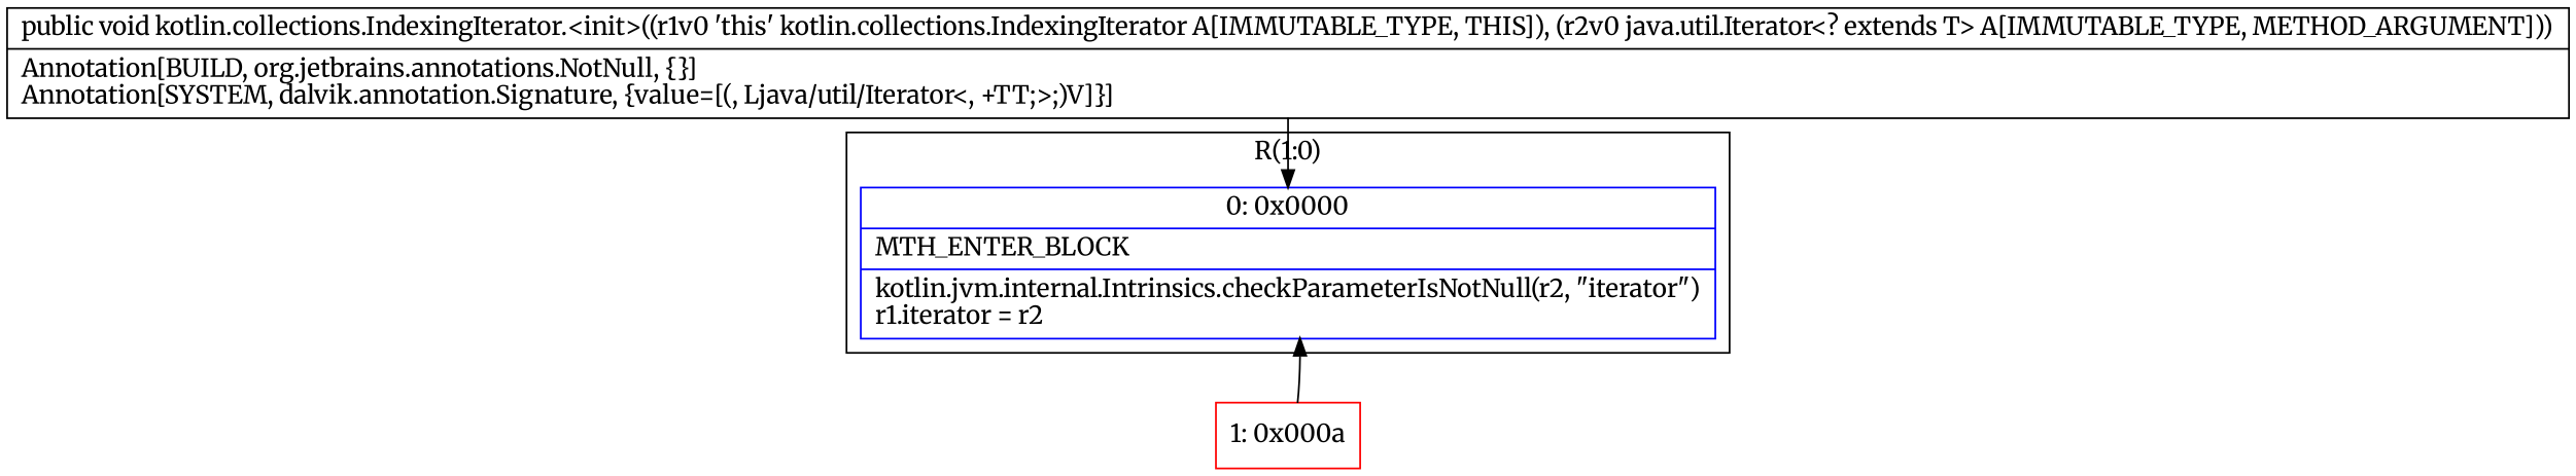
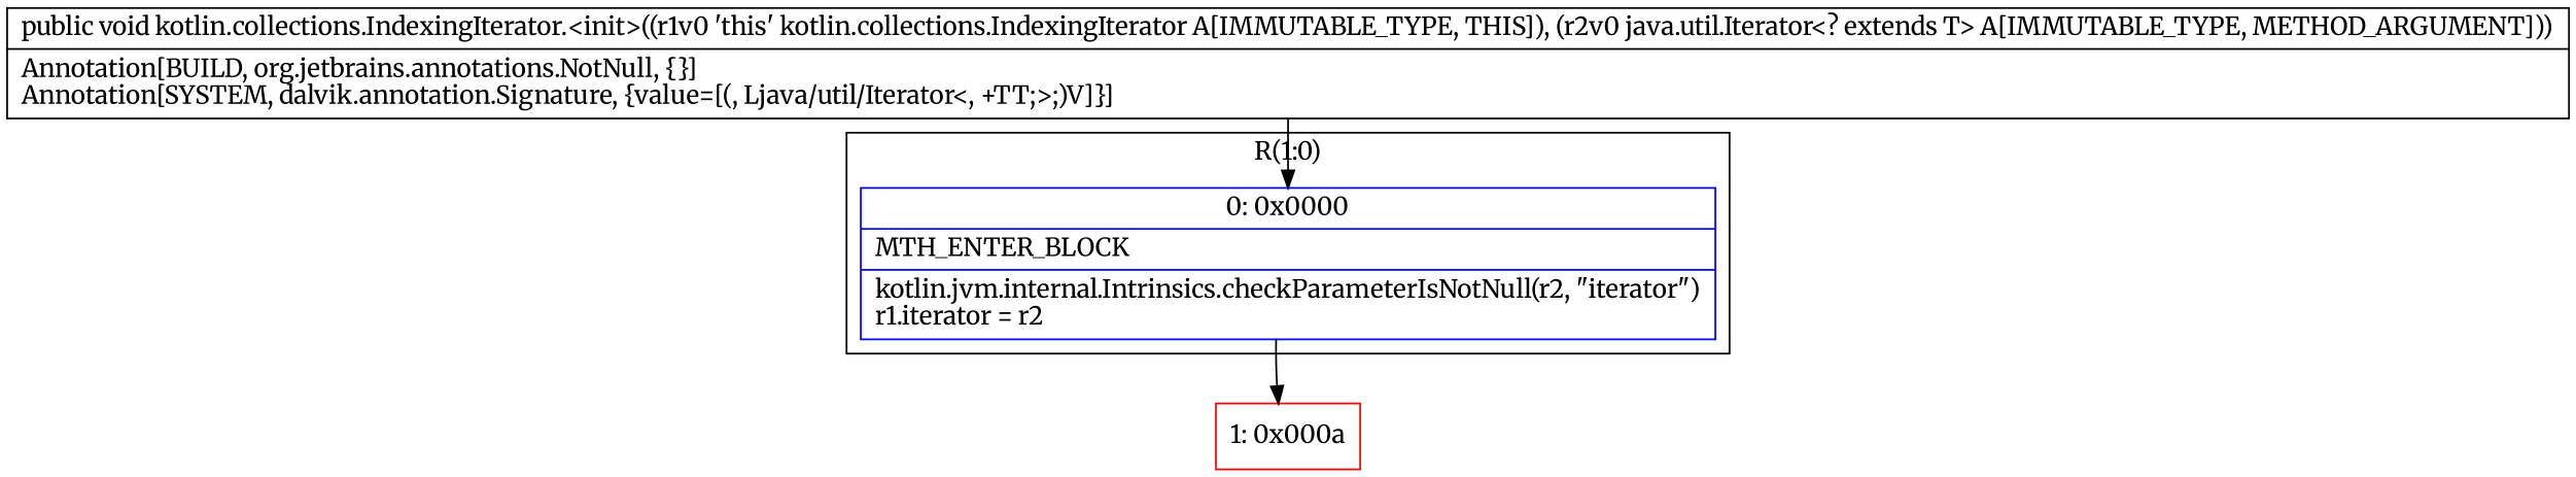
  digraph {
    fontname=Merriweather
    node [shape=record fontname=Merriweather]
    edge [fontname=Merriweather]
    n1 [color=blue label="{0\:\ 0x0000|MTH_ENTER_BLOCK\l|kotlin.jvm.internal.Intrinsics.checkParameterIsNotNull(r2, \"iterator\")\lr1.iterator = r2\l}"]
    n2 [color=red label="{1\:\ 0x000a}"]
    n3 [label="{public void kotlin.collections.IndexingIterator.\<init\>((r1v0 'this' kotlin.collections.IndexingIterator A[IMMUTABLE_TYPE, THIS]), (r2v0 java.util.Iterator\<? extends T\> A[IMMUTABLE_TYPE, METHOD_ARGUMENT]))  | Annotation[BUILD, org.jetbrains.annotations.NotNull, \{\}]\lAnnotation[SYSTEM, dalvik.annotation.Signature, \{value=[(, Ljava\/util\/Iterator\<, +TT;\>;)V]\}]\l}"]
    subgraph cluster_1 {
      label="R(1:0)"
      n1
    }
-   n2 -> n1
+   n1 -> n2
    n3 -> n1
  }
